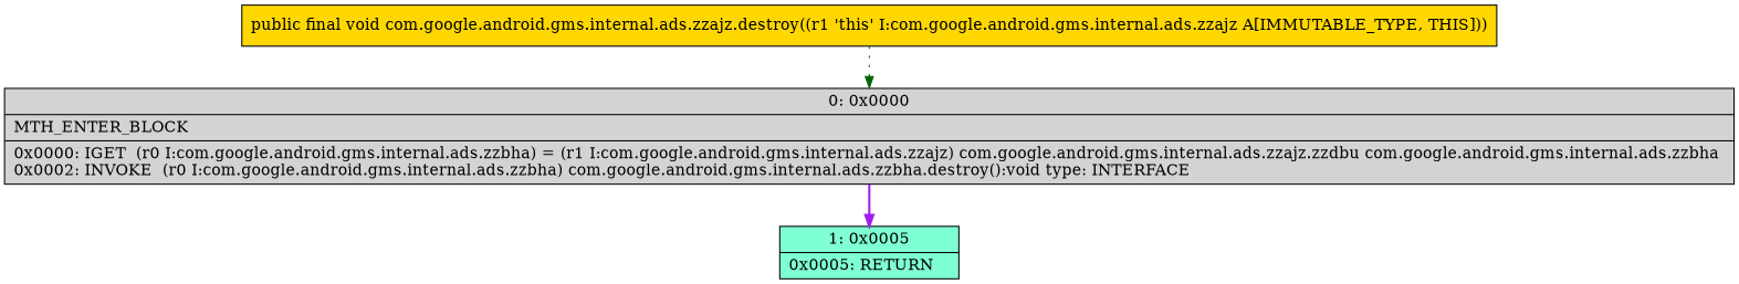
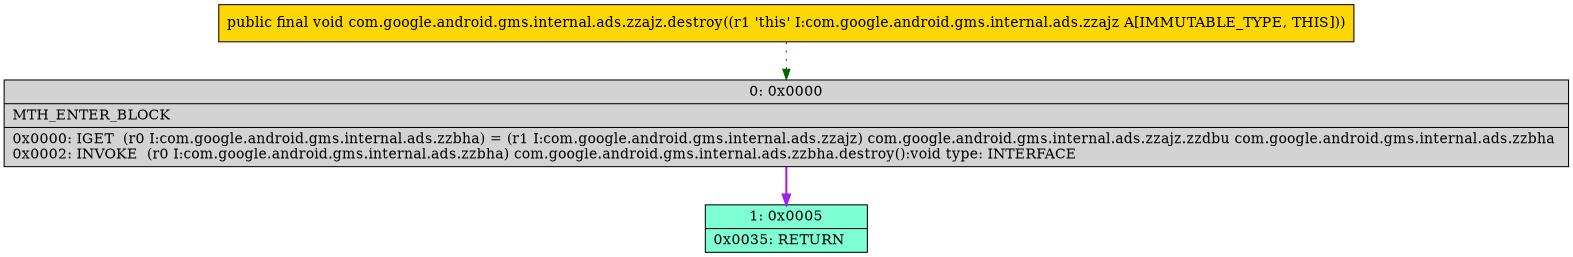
  digraph {
    node [shape=record style=filled]
    n1 [label="{0\:\ 0x0000|MTH_ENTER_BLOCK\l|0x0000: IGET  (r0 I:com.google.android.gms.internal.ads.zzbha) = (r1 I:com.google.android.gms.internal.ads.zzajz) com.google.android.gms.internal.ads.zzajz.zzdbu com.google.android.gms.internal.ads.zzbha \l0x0002: INVOKE  (r0 I:com.google.android.gms.internal.ads.zzbha) com.google.android.gms.internal.ads.zzbha.destroy():void type: INTERFACE \l}" fillcolor=lightgrey]
-   n2 [label="{1\:\ 0x0005|0x0005: RETURN   \l}" fillcolor=aquamarine]
+   n2 [label="{1\:\ 0x0005|0x0035: RETURN   \l}" fillcolor=aquamarine]
    n3 [label="{public final void com.google.android.gms.internal.ads.zzajz.destroy((r1 'this' I:com.google.android.gms.internal.ads.zzajz A[IMMUTABLE_TYPE, THIS])) }" fillcolor=gold]
    n1 -> n2 [color=purple style=bold]
    n3 -> n1 [color=darkgreen style=dotted]
  }
